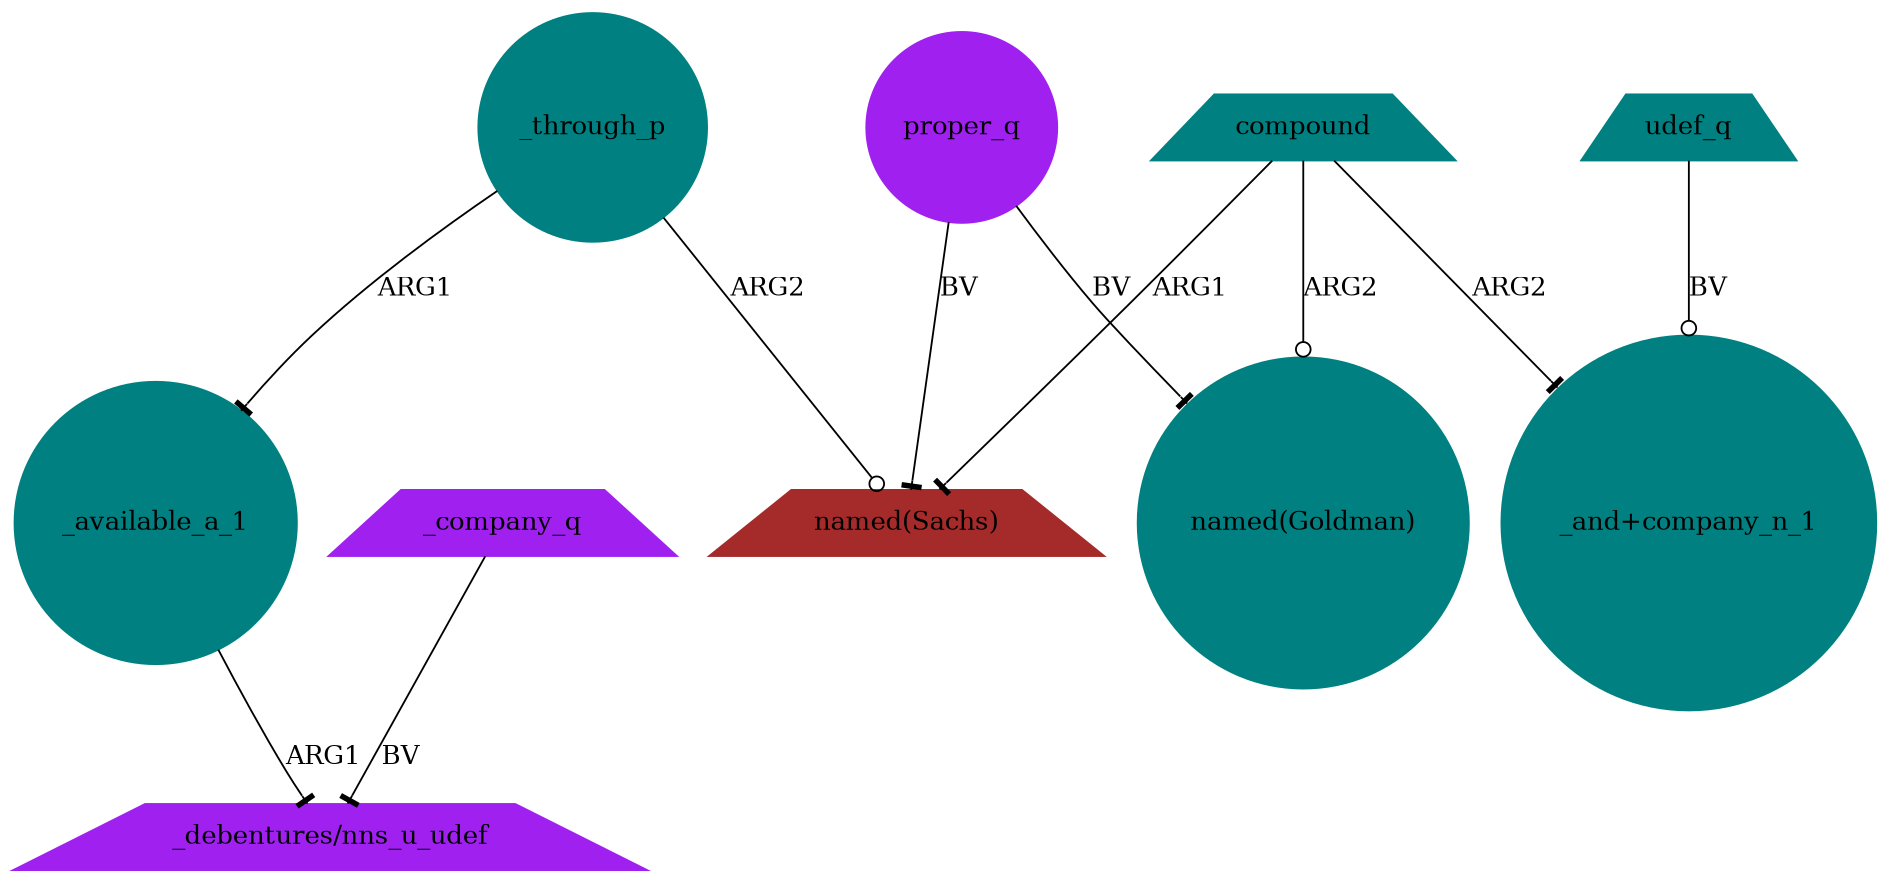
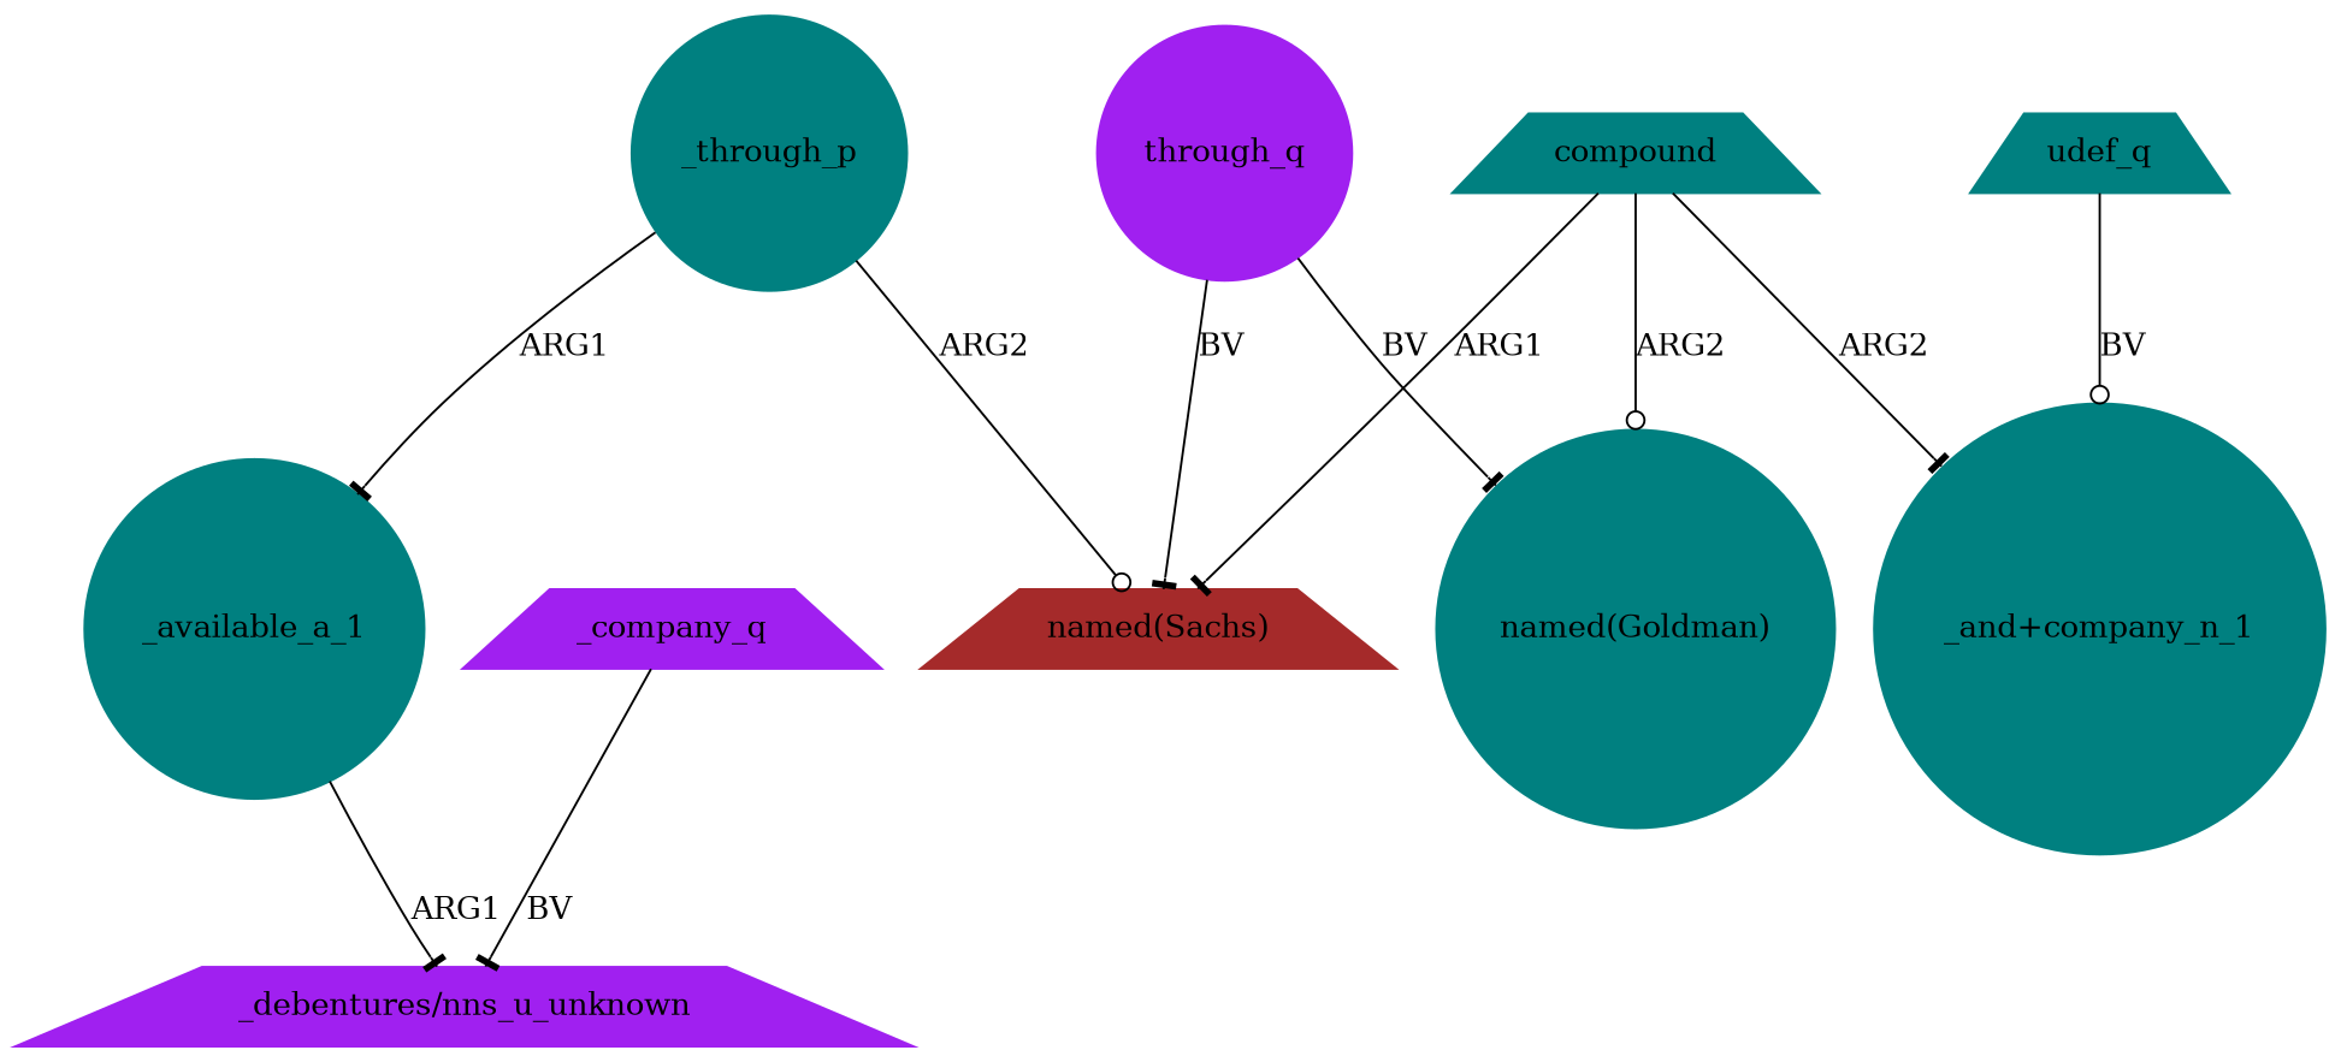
  digraph {
    node [color=teal shape=trapezium style=filled]
    edge [arrowhead=tee]
-   "_debentures/nns_u_unknown" [color=purple label="_debentures/nns_u_udef"]
+   "_debentures/nns_u_unknown" [color=purple]
    _available_a_1 [shape=circle]
    udef_q
    "_and+company_n_1" [shape=circle]
    n5 [color=purple label=_company_q]
    compound
    "named(Sachs)" [color=brown]
    "named(Goldman)" [shape=circle]
    _through_p [shape=circle]
-   proper_q [color=purple shape=circle]
+   proper_q [color=purple shape=circle label=through_q]
    _available_a_1 -> "_debentures/nns_u_unknown" [label=ARG1]
    udef_q -> "_and+company_n_1" [arrowhead=odot label=BV]
    n5 -> "_debentures/nns_u_unknown" [label=BV]
    compound -> "_and+company_n_1" [label=ARG2]
    compound -> "named(Sachs)" [label=ARG1]
    compound -> "named(Goldman)" [arrowhead=odot label=ARG2]
    _through_p -> _available_a_1 [label=ARG1]
    _through_p -> "named(Sachs)" [arrowhead=odot label=ARG2]
    proper_q -> "named(Sachs)" [label=BV]
    proper_q -> "named(Goldman)" [label=BV]
  }
